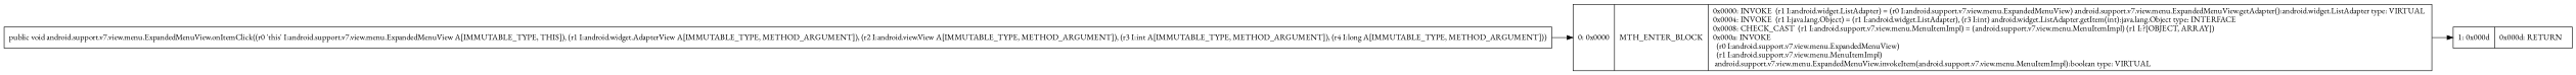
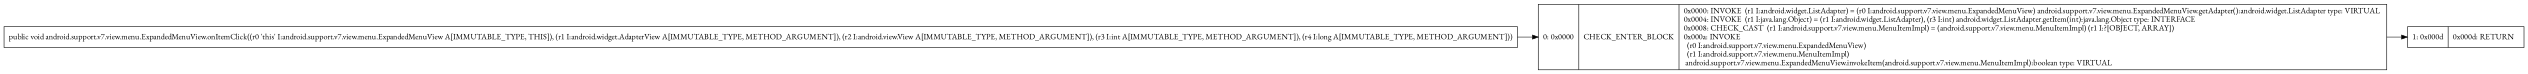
  digraph {
    rankdir=LR
    fontname="EB Garamond"
    node [shape=record fontname="EB Garamond"]
    edge [fontname="EB Garamond"]
-   n1 [label="{0\:\ 0x0000|MTH_ENTER_BLOCK\l|0x0000: INVOKE  (r1 I:android.widget.ListAdapter) = (r0 I:android.support.v7.view.menu.ExpandedMenuView) android.support.v7.view.menu.ExpandedMenuView.getAdapter():android.widget.ListAdapter type: VIRTUAL \l0x0004: INVOKE  (r1 I:java.lang.Object) = (r1 I:android.widget.ListAdapter), (r3 I:int) android.widget.ListAdapter.getItem(int):java.lang.Object type: INTERFACE \l0x0008: CHECK_CAST  (r1 I:android.support.v7.view.menu.MenuItemImpl) = (android.support.v7.view.menu.MenuItemImpl) (r1 I:?[OBJECT, ARRAY]) \l0x000a: INVOKE  \l  (r0 I:android.support.v7.view.menu.ExpandedMenuView)\l  (r1 I:android.support.v7.view.menu.MenuItemImpl)\l android.support.v7.view.menu.ExpandedMenuView.invokeItem(android.support.v7.view.menu.MenuItemImpl):boolean type: VIRTUAL \l}"]
+   n1 [label="{0\:\ 0x0000|CHECK_ENTER_BLOCK\l|0x0000: INVOKE  (r1 I:android.widget.ListAdapter) = (r0 I:android.support.v7.view.menu.ExpandedMenuView) android.support.v7.view.menu.ExpandedMenuView.getAdapter():android.widget.ListAdapter type: VIRTUAL \l0x0004: INVOKE  (r1 I:java.lang.Object) = (r1 I:android.widget.ListAdapter), (r3 I:int) android.widget.ListAdapter.getItem(int):java.lang.Object type: INTERFACE \l0x0008: CHECK_CAST  (r1 I:android.support.v7.view.menu.MenuItemImpl) = (android.support.v7.view.menu.MenuItemImpl) (r1 I:?[OBJECT, ARRAY]) \l0x000a: INVOKE  \l  (r0 I:android.support.v7.view.menu.ExpandedMenuView)\l  (r1 I:android.support.v7.view.menu.MenuItemImpl)\l android.support.v7.view.menu.ExpandedMenuView.invokeItem(android.support.v7.view.menu.MenuItemImpl):boolean type: VIRTUAL \l}"]
    n2 [label="{1\:\ 0x000d|0x000d: RETURN   \l}"]
    n3 [label="{public void android.support.v7.view.menu.ExpandedMenuView.onItemClick((r0 'this' I:android.support.v7.view.menu.ExpandedMenuView A[IMMUTABLE_TYPE, THIS]), (r1 I:android.widget.AdapterView A[IMMUTABLE_TYPE, METHOD_ARGUMENT]), (r2 I:android.view.View A[IMMUTABLE_TYPE, METHOD_ARGUMENT]), (r3 I:int A[IMMUTABLE_TYPE, METHOD_ARGUMENT]), (r4 I:long A[IMMUTABLE_TYPE, METHOD_ARGUMENT])) }"]
    n1 -> n2
    n3 -> n1
  }
